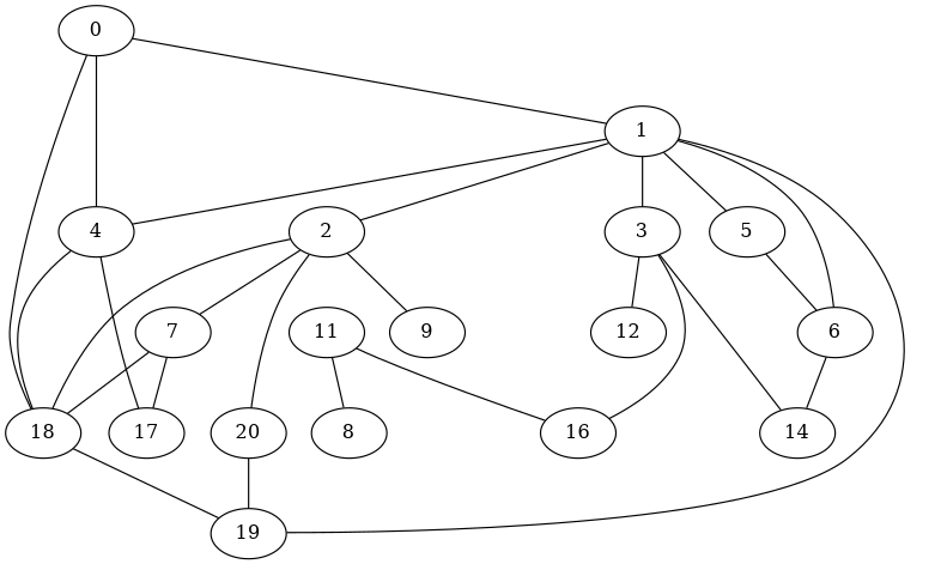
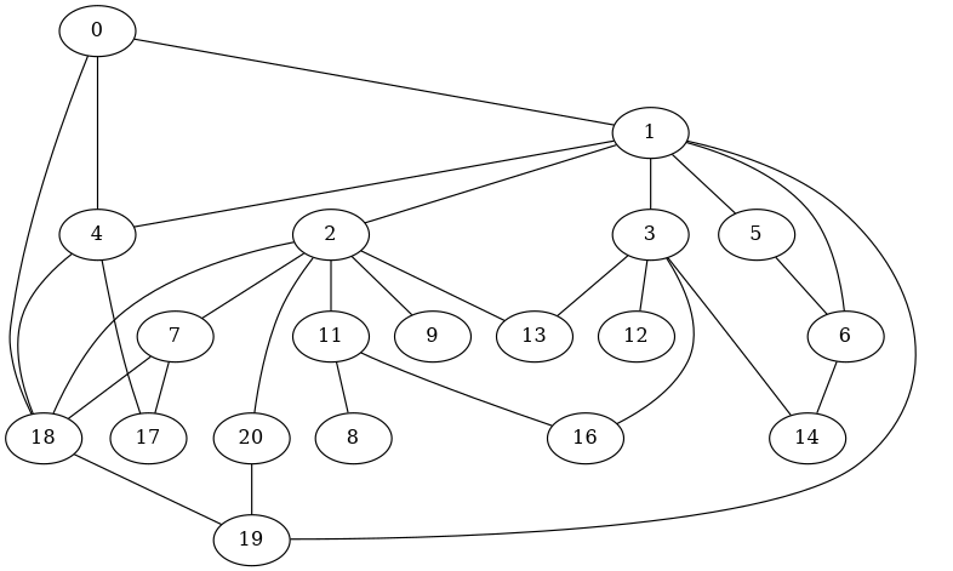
  graph {
    0
    1
    4
    18
    2
    3
    5
    6
    19
    17
    7
    9
    n13 [label=20]
    11
+   13
    12
    14
    16
    8
    0 -- 1
    0 -- 4
    0 -- 18
    1 -- 4
    1 -- 2
    1 -- 3
    1 -- 5
    1 -- 6
    1 -- 19
    4 -- 18
    4 -- 17
    18 -- 19
    2 -- 18
    2 -- 7
    2 -- 9
    2 -- n13
+   2 -- 11
+   2 -- 13
+   3 -- 13
    3 -- 12
    3 -- 14
    3 -- 16
    5 -- 6
    6 -- 14
    7 -- 18
    7 -- 17
    n13 -- 19
    11 -- 16
    11 -- 8
  }
